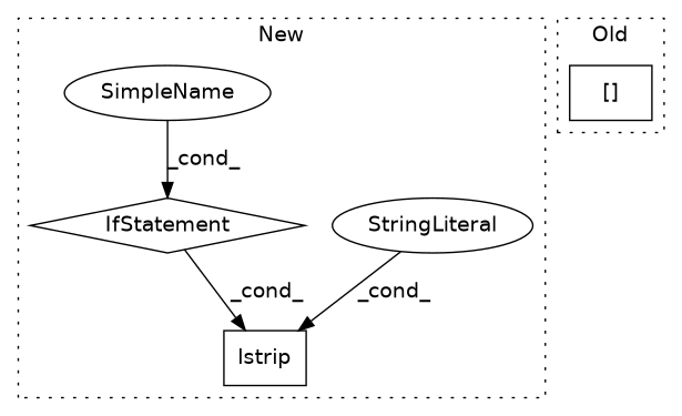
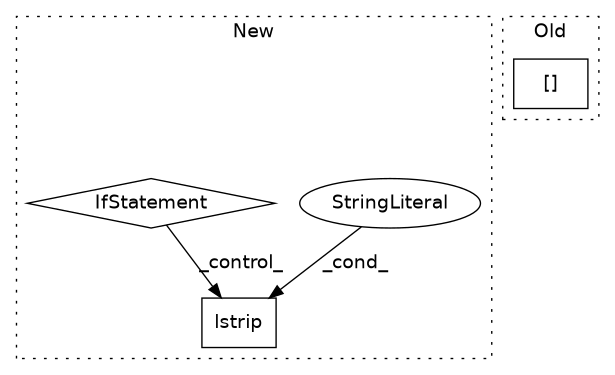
  digraph {
    fontname="DejaVu Sans"
    node [fontname="DejaVu Sans" shape=box]
    edge [fontname="DejaVu Sans"]
    n1 [a=32 l="7,1" label=lstrip s="8304,8314"]
    n2 [a=45 l=3 label=StringLiteral s=8311 shape=ellipse]
    n3 [a=25 l=53 label=IfStatement s=8373 shape=diamond]
-   n4 [a=42 l=5 label=SimpleName s=8421 shape=ellipse]
    n5 [a=2 l="10,1" label="[]" s="9022,9033"]
    subgraph cluster_1 {
      label=New
      style=dotted
      n1
      n2
      n3
-     n4
    }
    subgraph cluster_2 {
      label=Old
      style=dotted
      n5
    }
    n2 -> n1 [label=_cond_]
-   n3 -> n1 [label=_cond_]
-   n4 -> n3 [label=_cond_]
+   n3 -> n1 [label=_control_]
  }
